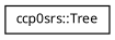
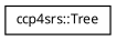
  digraph {
    rankdir=LR
-   n1 [color=black fillcolor=white fontname="FreeSans.ttf" fontsize=10 height=0.2 label="ccp0srs::Tree" shape=record style=filled width=0.4]
+   n1 [color=black fillcolor=white fontname="FreeSans.ttf" fontsize=10 height=0.2 label="ccp4srs::Tree" shape=record style=filled width=0.4]
  }
